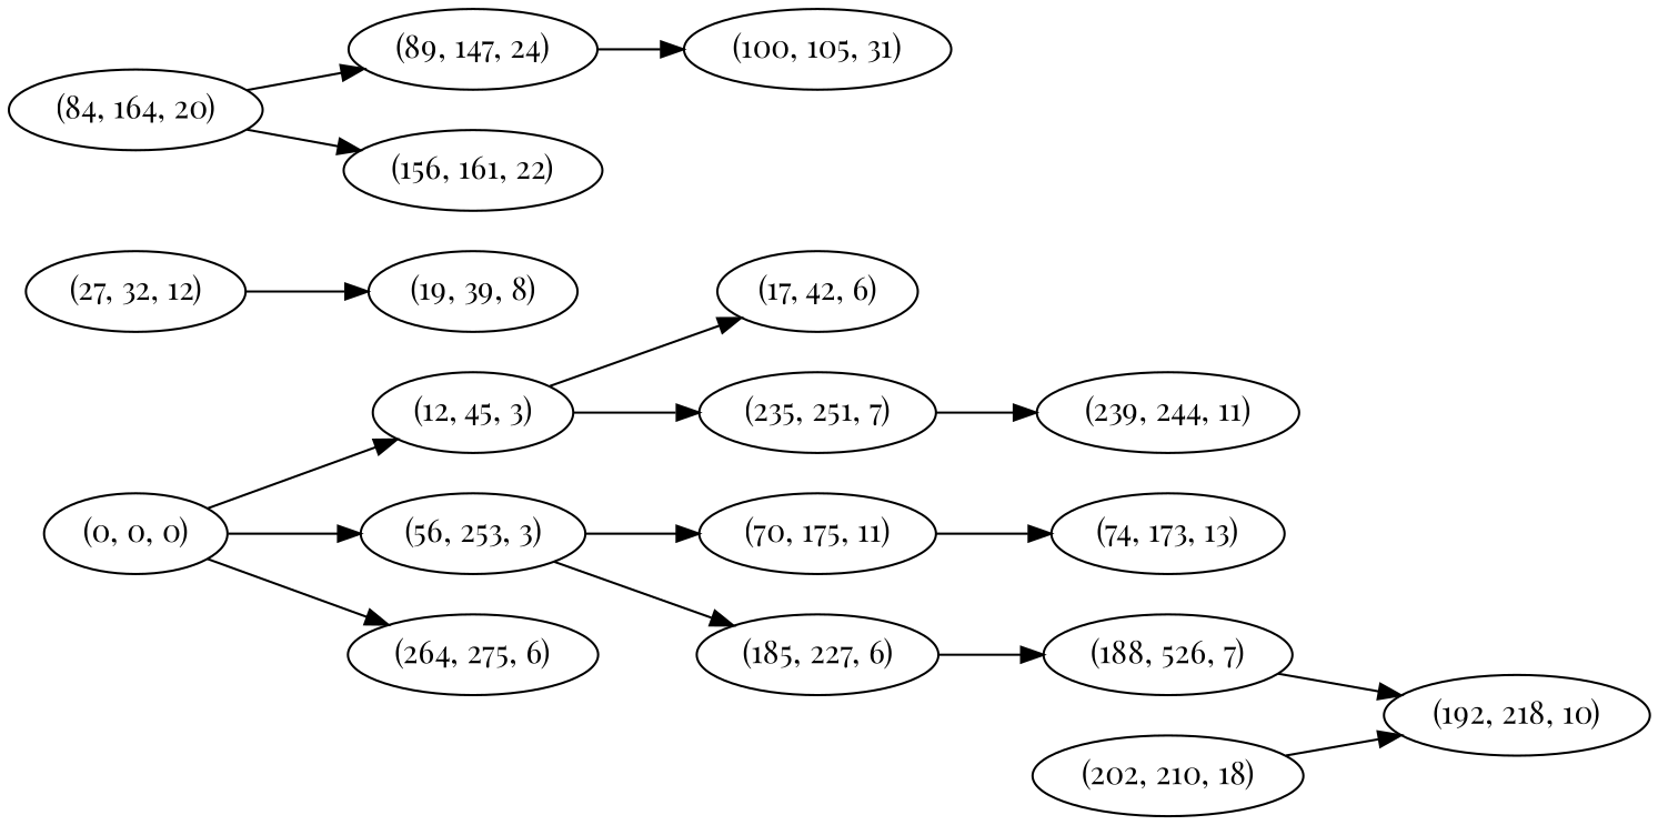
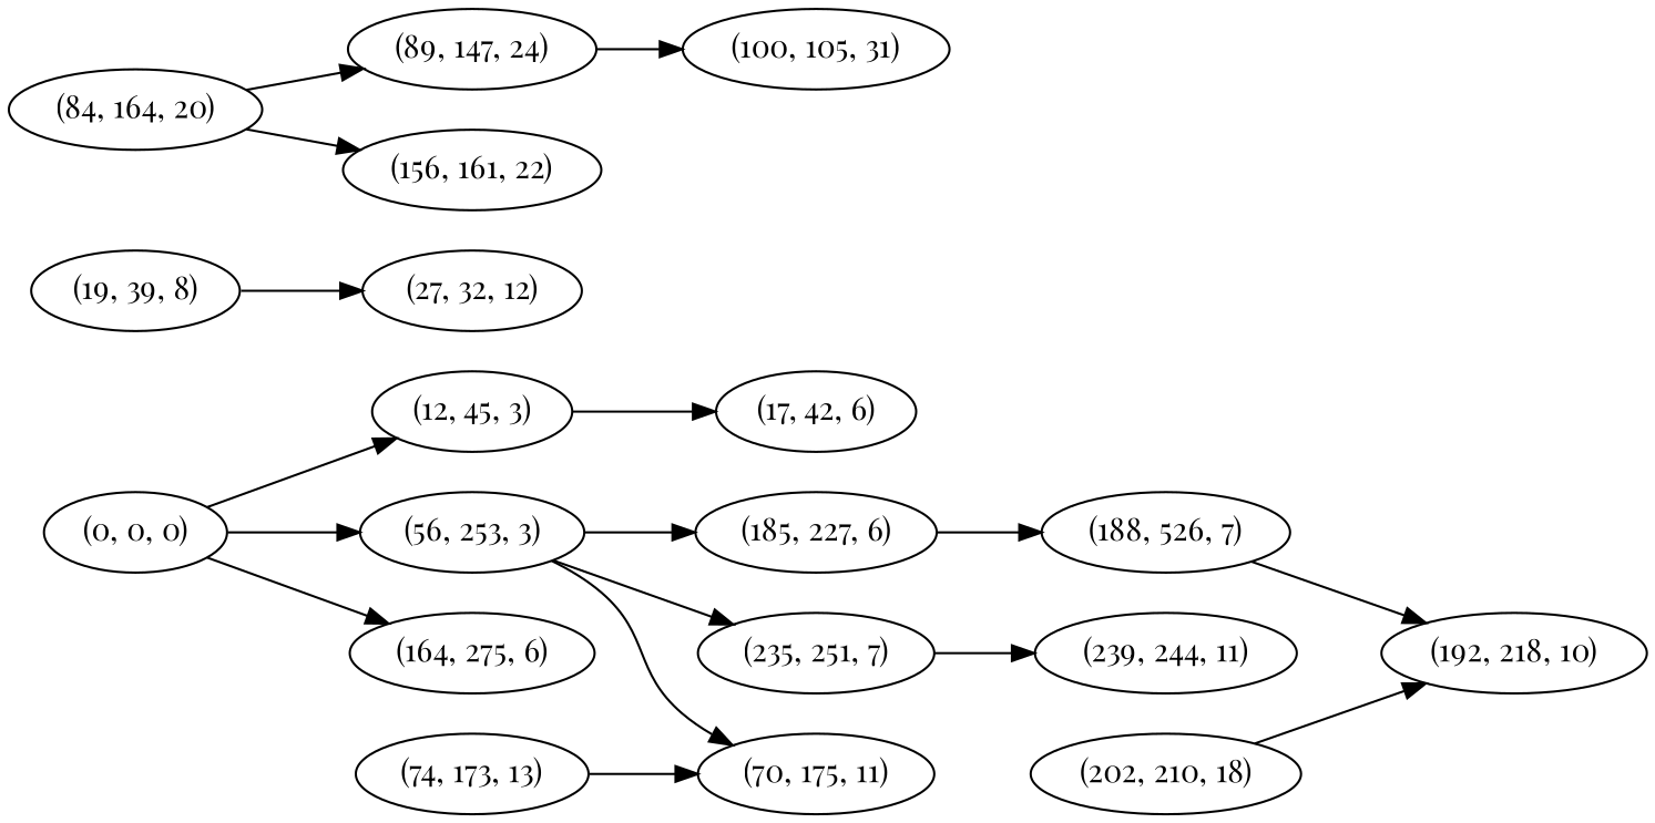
  digraph {
    fontname="Playfair Display"
    rankdir=LR
    node [fontname="Playfair Display"]
    edge [fontname="Playfair Display"]
    "(0, 0, 0)"
    "(12, 45, 3)"
    n3 [label="(56, 253, 3)"]
-   "(264, 275, 6)"
+   "(264, 275, 6)" [label="(164, 275, 6)"]
    "(17, 42, 6)"
    "(70, 175, 11)"
    "(185, 227, 6)"
    "(235, 251, 7)"
    "(19, 39, 8)"
    "(27, 32, 12)"
    "(74, 173, 13)"
    n12 [label="(188, 526, 7)"]
    "(239, 244, 11)"
    n14 [label="(89, 147, 24)"]
    "(84, 164, 20)"
    "(156, 161, 22)"
    "(100, 105, 31)"
    "(192, 218, 10)"
    "(202, 210, 18)"
    "(0, 0, 0)" -> "(12, 45, 3)"
    "(0, 0, 0)" -> n3
    "(0, 0, 0)" -> "(264, 275, 6)"
    "(12, 45, 3)" -> "(17, 42, 6)"
    n3 -> "(70, 175, 11)"
    n3 -> "(185, 227, 6)"
-   "(12, 45, 3)" -> "(235, 251, 7)"
-   "(70, 175, 11)" -> "(74, 173, 13)"
+   n3 -> "(235, 251, 7)"
+   "(74, 173, 13)" -> "(70, 175, 11)"
    "(185, 227, 6)" -> n12
    "(235, 251, 7)" -> "(239, 244, 11)"
-   "(27, 32, 12)" -> "(19, 39, 8)"
+   "(19, 39, 8)" -> "(27, 32, 12)"
    n12 -> "(192, 218, 10)"
    n14 -> "(100, 105, 31)"
    "(84, 164, 20)" -> n14
    "(84, 164, 20)" -> "(156, 161, 22)"
    "(202, 210, 18)" -> "(192, 218, 10)"
  }
